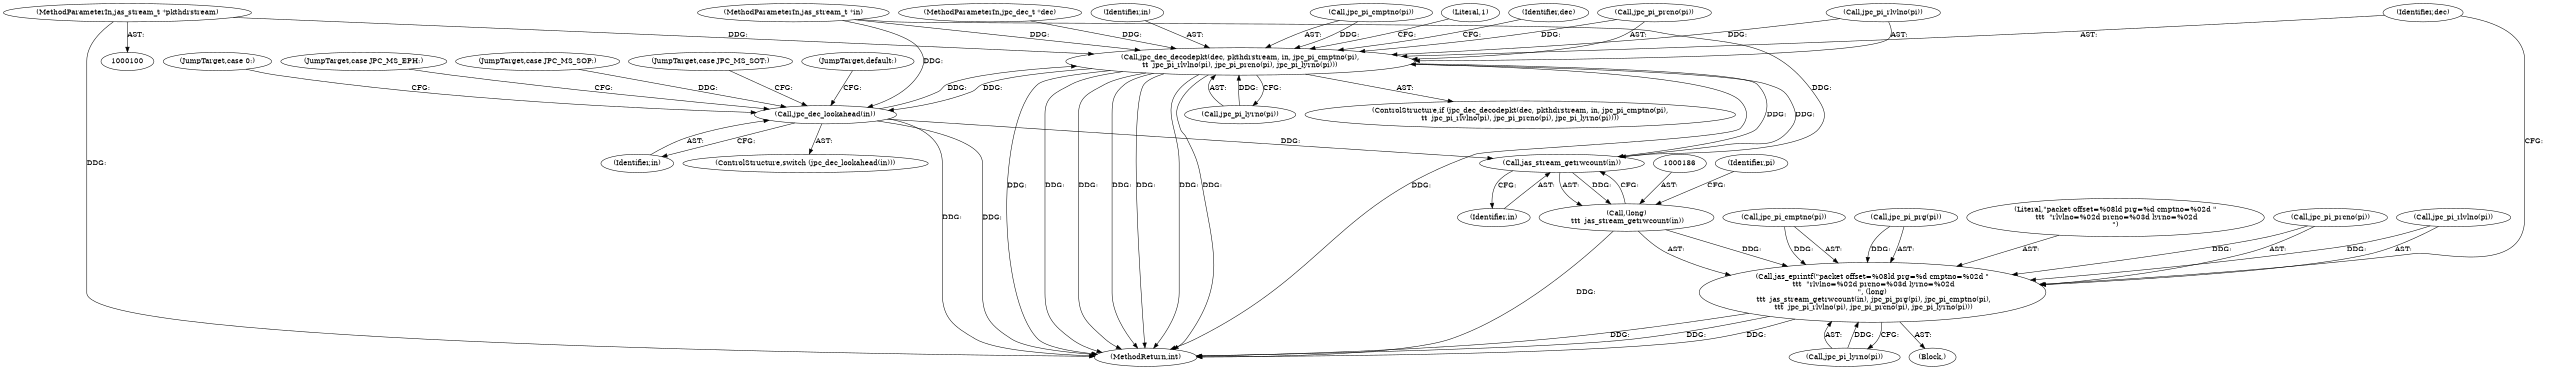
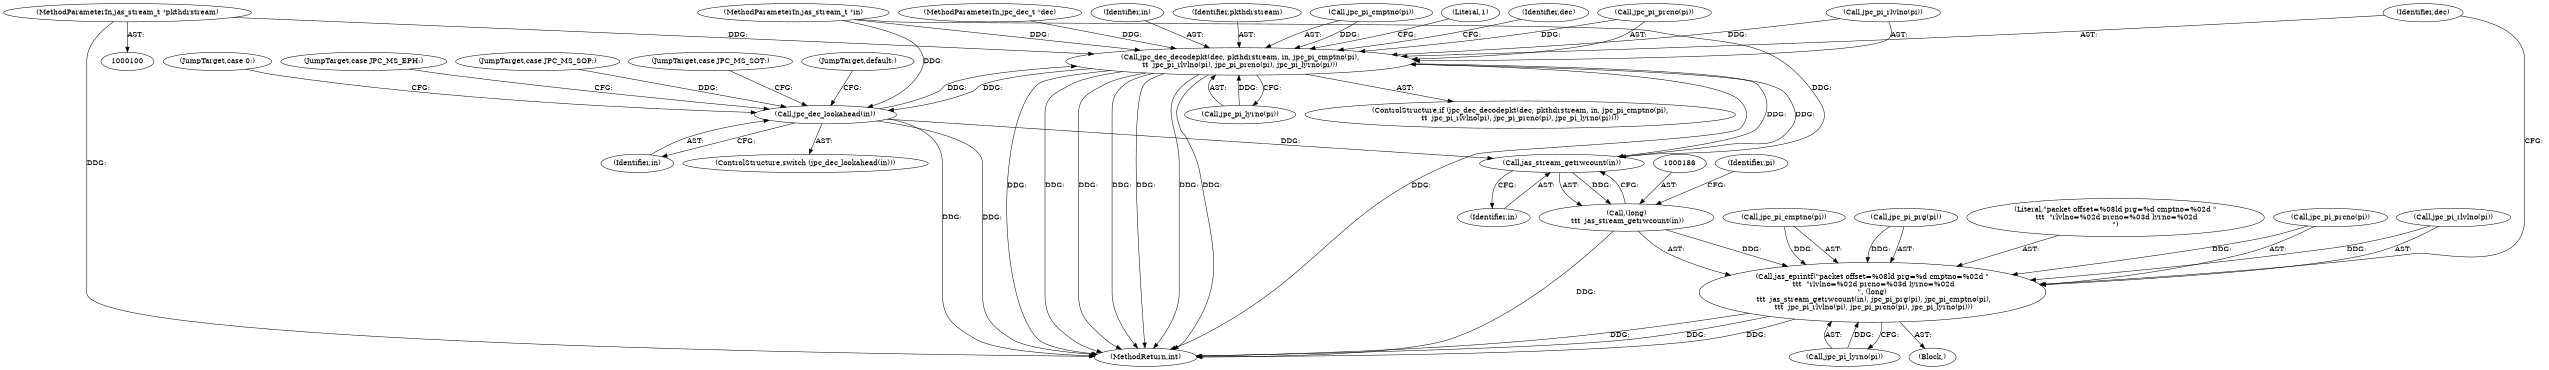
  digraph {
    n1 [label="(MethodParameterIn,jas_stream_t *pkthdrstream)"]
    n2 [label="(Call,jpc_dec_decodepkt(dec, pkthdrstream, in, jpc_pi_cmptno(pi),\n\t\t  jpc_pi_rlvlno(pi), jpc_pi_prcno(pi), jpc_pi_lyrno(pi)))"]
    n3 [label="(MethodReturn,int)"]
    1000100
    n5 [label="(Call,jpc_dec_lookahead(in))"]
    n6 [label="(Call,jas_stream_getrwcount(in))"]
    n7 [label="(Call,jpc_pi_lyrno(pi))"]
    n8 [label="(ControlStructure,if (jpc_dec_decodepkt(dec, pkthdrstream, in, jpc_pi_cmptno(pi),\n\t\t  jpc_pi_rlvlno(pi), jpc_pi_prcno(pi), jpc_pi_lyrno(pi))))"]
    n9 [label="(Identifier,in)"]
    n10 [label="(ControlStructure,switch (jpc_dec_lookahead(in)))"]
    n11 [label="(Call,(long)\n \t\t\t  jas_stream_getrwcount(in))"]
    n12 [label="(Identifier,in)"]
    n13 [label="(Call,jas_eprintf(\"packet offset=%08ld prg=%d cmptno=%02d \"\n \t\t\t  \"rlvlno=%02d prcno=%03d lyrno=%02d\n\", (long)\n \t\t\t  jas_stream_getrwcount(in), jpc_pi_prg(pi), jpc_pi_cmptno(pi),\n \t\t\t  jpc_pi_rlvlno(pi), jpc_pi_prcno(pi), jpc_pi_lyrno(pi)))"]
    n14 [label="(Block,)"]
    n15 [label="(Call,jpc_pi_lyrno(pi))"]
    n16 [label="(Call,jpc_pi_cmptno(pi))"]
    n17 [label="(JumpTarget,case JPC_MS_EPH:)"]
    n18 [label="(Literal,1)"]
    n19 [label="(Call,jpc_pi_rlvlno(pi))"]
    n20 [label="(Call,jpc_pi_cmptno(pi))"]
    n21 [label="(Call,jpc_pi_prg(pi))"]
    n22 [label="(Identifier,pi)"]
    n23 [label="(Literal,\"packet offset=%08ld prg=%d cmptno=%02d \"\n \t\t\t  \"rlvlno=%02d prcno=%03d lyrno=%02d\n\")"]
    n24 [label="(JumpTarget,case JPC_MS_SOP:)"]
    n25 [label="(MethodParameterIn,jpc_dec_t *dec)"]
    n26 [label="(JumpTarget,case JPC_MS_SOT:)"]
    n27 [label="(Identifier,in)"]
    n28 [label="(JumpTarget,default:)"]
    n29 [label="(MethodParameterIn,jas_stream_t *in)"]
+   n30 [label="(Identifier,pkthdrstream)"]
    n31 [label="(Call,jpc_pi_prcno(pi))"]
    n32 [label="(Identifier,dec)"]
    n33 [label="(Identifier,dec)"]
    n34 [label="(Call,jpc_pi_prcno(pi))"]
    n35 [label="(Call,jpc_pi_rlvlno(pi))"]
    n36 [label="(JumpTarget,case 0:)"]
    1000186
    n1 -> n2 [label="DDG: "]
    n1 -> n3 [label="DDG: "]
    n1 -> 1000100 [label="AST: "]
    n2 -> n3 [label="DDG: "]
    n2 -> n3 [label="DDG: "]
    n2 -> n3 [label="DDG: "]
    n2 -> n3 [label="DDG: "]
    n2 -> n3 [label="DDG: "]
    n2 -> n3 [label="DDG: "]
    n2 -> n3 [label="DDG: "]
    n2 -> n3 [label="DDG: "]
    n2 -> n5 [label="DDG: "]
    n2 -> n6 [label="DDG: "]
    n2 -> n7 [label="CFG: "]
    n2 -> n8 [label="AST: "]
    n5 -> n2 [label="DDG: "]
    n5 -> n3 [label="DDG: "]
    n5 -> n3 [label="DDG: "]
    n5 -> n6 [label="DDG: "]
    n5 -> n9 [label="CFG: "]
    n5 -> n10 [label="AST: "]
    n6 -> n2 [label="DDG: "]
    n6 -> n11 [label="AST: "]
    n6 -> n11 [label="DDG: "]
    n6 -> n12 [label="CFG: "]
    n7 -> n2 [label="AST: "]
    n7 -> n2 [label="DDG: "]
    n9 -> n5 [label="AST: "]
    n11 -> n3 [label="DDG: "]
    n11 -> n6 [label="CFG: "]
    n11 -> n13 [label="AST: "]
    n11 -> n13 [label="DDG: "]
    n12 -> n6 [label="AST: "]
    n13 -> n3 [label="DDG: "]
    n13 -> n3 [label="DDG: "]
    n13 -> n3 [label="DDG: "]
    n13 -> n14 [label="AST: "]
    n13 -> n15 [label="CFG: "]
    n15 -> n13 [label="AST: "]
    n15 -> n13 [label="DDG: "]
    n16 -> n13 [label="AST: "]
    n16 -> n13 [label="DDG: "]
    n17 -> n5 [label="CFG: "]
    n18 -> n2 [label="CFG: "]
    n19 -> n2 [label="AST: "]
    n19 -> n2 [label="DDG: "]
    n20 -> n2 [label="AST: "]
    n20 -> n2 [label="DDG: "]
    n21 -> n13 [label="AST: "]
    n21 -> n13 [label="DDG: "]
    n22 -> n11 [label="CFG: "]
    n23 -> n13 [label="AST: "]
    n24 -> n5 [label="DDG: "]
    n25 -> n2 [label="DDG: "]
    n26 -> n5 [label="CFG: "]
    n27 -> n2 [label="AST: "]
    n28 -> n5 [label="CFG: "]
    n29 -> n2 [label="DDG: "]
    n29 -> n5 [label="DDG: "]
    n29 -> n6 [label="DDG: "]
+   n30 -> n2 [label="AST: "]
    n31 -> n13 [label="AST: "]
    n31 -> n13 [label="DDG: "]
    n32 -> n2 [label="AST: "]
    n32 -> n13 [label="CFG: "]
    n33 -> n2 [label="CFG: "]
    n34 -> n2 [label="AST: "]
    n34 -> n2 [label="DDG: "]
    n35 -> n13 [label="AST: "]
    n35 -> n13 [label="DDG: "]
    n36 -> n5 [label="CFG: "]
    1000186 -> n11 [label="AST: "]
  }
